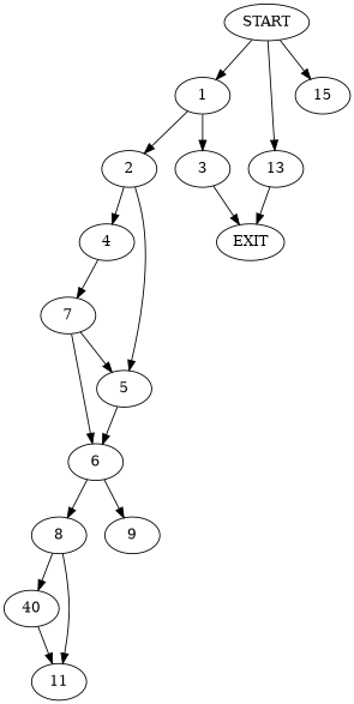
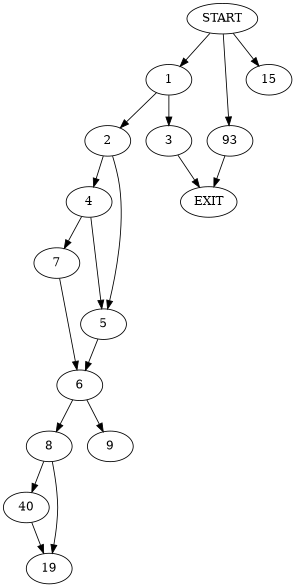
  digraph {
    n1 [label=START]
    1
-   13
+   13 [label=93]
    n4 [label=15]
    2
    3
    n7 [label=EXIT]
    4
    5
    7
    6
    8
    9
    n14 [label=40]
-   11
+   11 [label=19]
    n1 -> 1
    n1 -> 13
    n1 -> n4
    1 -> 2
    1 -> 3
    13 -> n7
    2 -> 4
    2 -> 5
    3 -> n7
-   7 -> 5
+   4 -> 5
    4 -> 7
    5 -> 6
    7 -> 6
    6 -> 8
    6 -> 9
    8 -> n14
    8 -> 11
    n14 -> 11
  }
